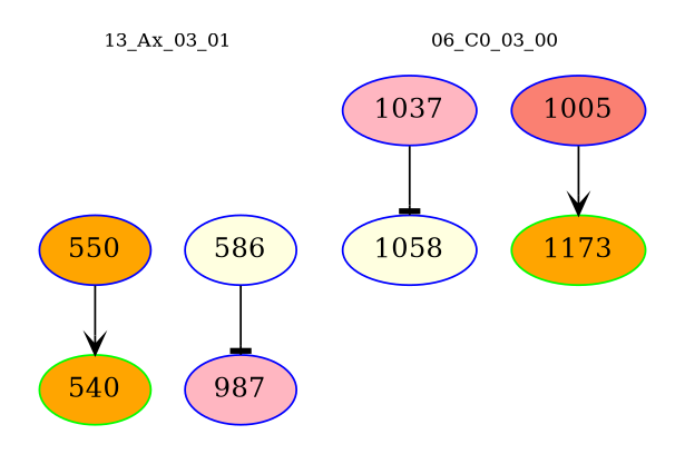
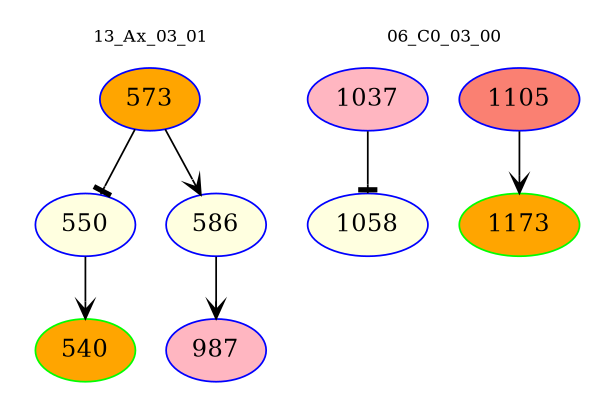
  digraph {
    node [color=blue fillcolor=orange style=filled]
    edge [arrowhead=tee color=black]
-   n2 [label=550]
+   n1 [label=573]
+   n2 [fillcolor=lightyellow label=550]
    n3 [fillcolor=lightyellow label=586]
    n4 [color=green label=540]
    n5 [fillcolor=lightpink label=987]
-   n6 [fillcolor=salmon label=1005]
+   n6 [fillcolor=salmon label=1105]
    n7 [fillcolor=lightpink label=1037]
    n8 [color=green label=1173]
    n9 [fillcolor=lightyellow label=1058]
    subgraph cluster_1 {
      color=white
      fontsize=10
      label="13_Ax_03_01"
+     n1
      n2
      n3
      n4
      n5
    }
    subgraph cluster_2 {
      color=white
      fontsize=10
      label="06_C0_03_00"
      n6
      n7
      n8
      n9
    }
+   n1 -> n2
+   n1 -> n3 [arrowhead=vee]
    n2 -> n4 [arrowhead=vee]
-   n3 -> n5
+   n3 -> n5 [arrowhead=vee]
    n6 -> n8 [arrowhead=vee]
    n7 -> n9
  }
